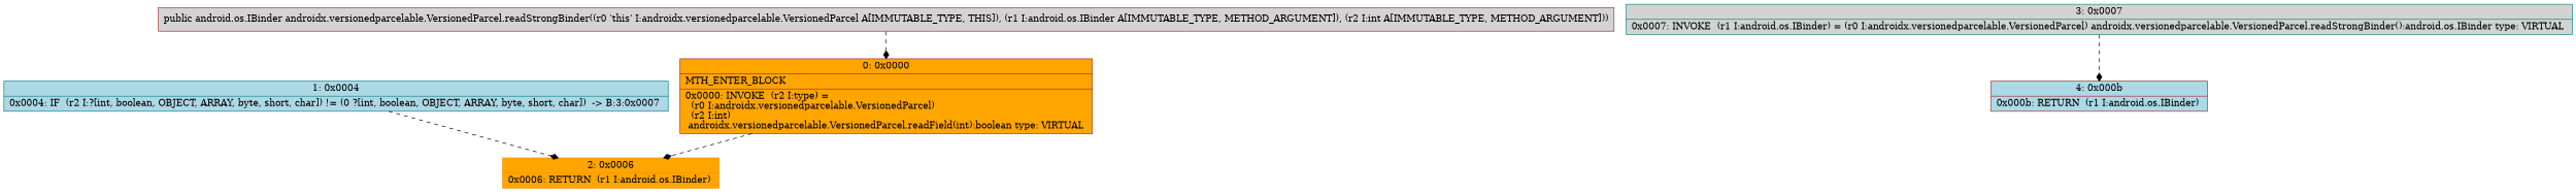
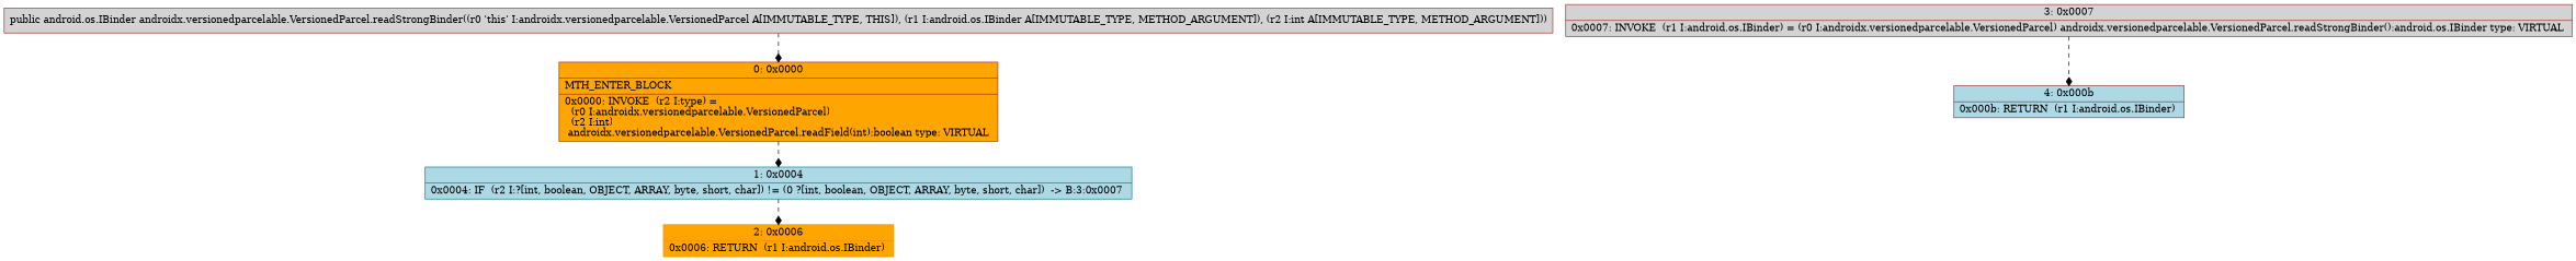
  digraph {
    node [color=brown fillcolor=orange shape=record style=filled]
    edge [arrowhead=diamond style=dashed]
    n1 [label="{0\:\ 0x0000|MTH_ENTER_BLOCK\l|0x0000: INVOKE  (r2 I:type) = \l  (r0 I:androidx.versionedparcelable.VersionedParcel)\l  (r2 I:int)\l androidx.versionedparcelable.VersionedParcel.readField(int):boolean type: VIRTUAL \l}"]
    n2 [color=teal fillcolor=lightblue label="{1\:\ 0x0004|0x0004: IF  (r2 I:?[int, boolean, OBJECT, ARRAY, byte, short, char]) != (0 ?[int, boolean, OBJECT, ARRAY, byte, short, char])  \-\> B:3:0x0007 \l}"]
    n3 [color=darkorange label="{2\:\ 0x0006|0x0006: RETURN  (r1 I:android.os.IBinder) \l}"]
-   n4 [color=teal fillcolor=lightgrey label="{3\:\ 0x0007|0x0007: INVOKE  (r1 I:android.os.IBinder) = (r0 I:androidx.versionedparcelable.VersionedParcel) androidx.versionedparcelable.VersionedParcel.readStrongBinder():android.os.IBinder type: VIRTUAL \l}"]
+   n4 [fillcolor=lightgrey label="{3\:\ 0x0007|0x0007: INVOKE  (r1 I:android.os.IBinder) = (r0 I:androidx.versionedparcelable.VersionedParcel) androidx.versionedparcelable.VersionedParcel.readStrongBinder():android.os.IBinder type: VIRTUAL \l}"]
    n5 [fillcolor=lightblue label="{4\:\ 0x000b|0x000b: RETURN  (r1 I:android.os.IBinder) \l}"]
    n6 [fillcolor=lightgrey label="{public android.os.IBinder androidx.versionedparcelable.VersionedParcel.readStrongBinder((r0 'this' I:androidx.versionedparcelable.VersionedParcel A[IMMUTABLE_TYPE, THIS]), (r1 I:android.os.IBinder A[IMMUTABLE_TYPE, METHOD_ARGUMENT]), (r2 I:int A[IMMUTABLE_TYPE, METHOD_ARGUMENT])) }"]
-   n1 -> n3
+   n1 -> n2
    n2 -> n3
    n4 -> n5
    n6 -> n1
  }
